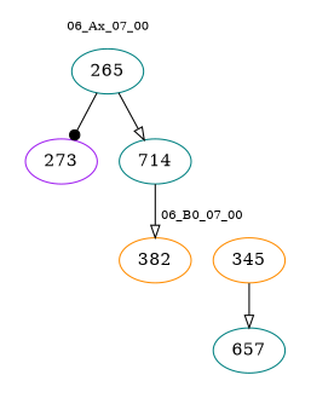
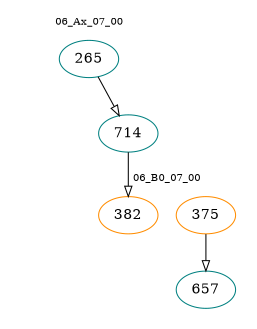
  digraph {
    node [color=teal]
    edge [arrowhead=onormal color=black]
    n1 [label=265]
-   n2 [color=purple label=273]
    n3 [label=714]
-   n4 [color=darkorange label=345]
+   n4 [color=darkorange label=375]
    n5 [label=657]
    n6 [color=darkorange label=382]
    subgraph cluster_1 {
      color=white
      fontsize=10
      label="06_Ax_07_00"
      n1
-     n2
      n3
    }
    subgraph cluster_2 {
      color=white
      fontsize=10
      label="06_B0_07_00"
      n4
      n5
      n6
    }
-   n1 -> n2 [arrowhead=dot]
    n1 -> n3
    n3 -> n6
    n4 -> n5
  }
